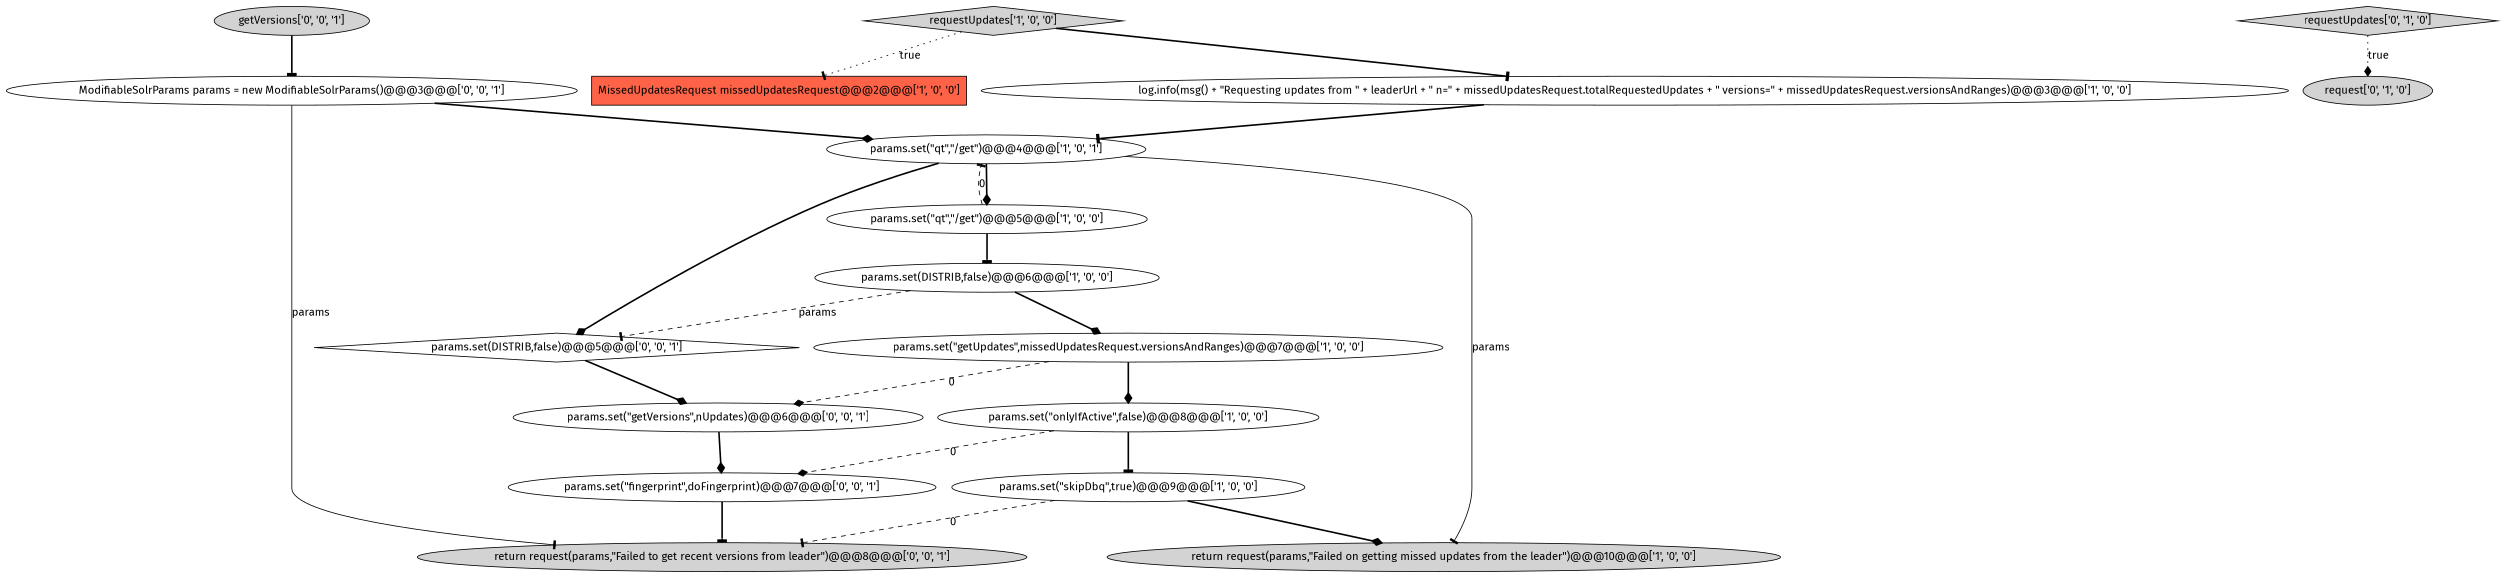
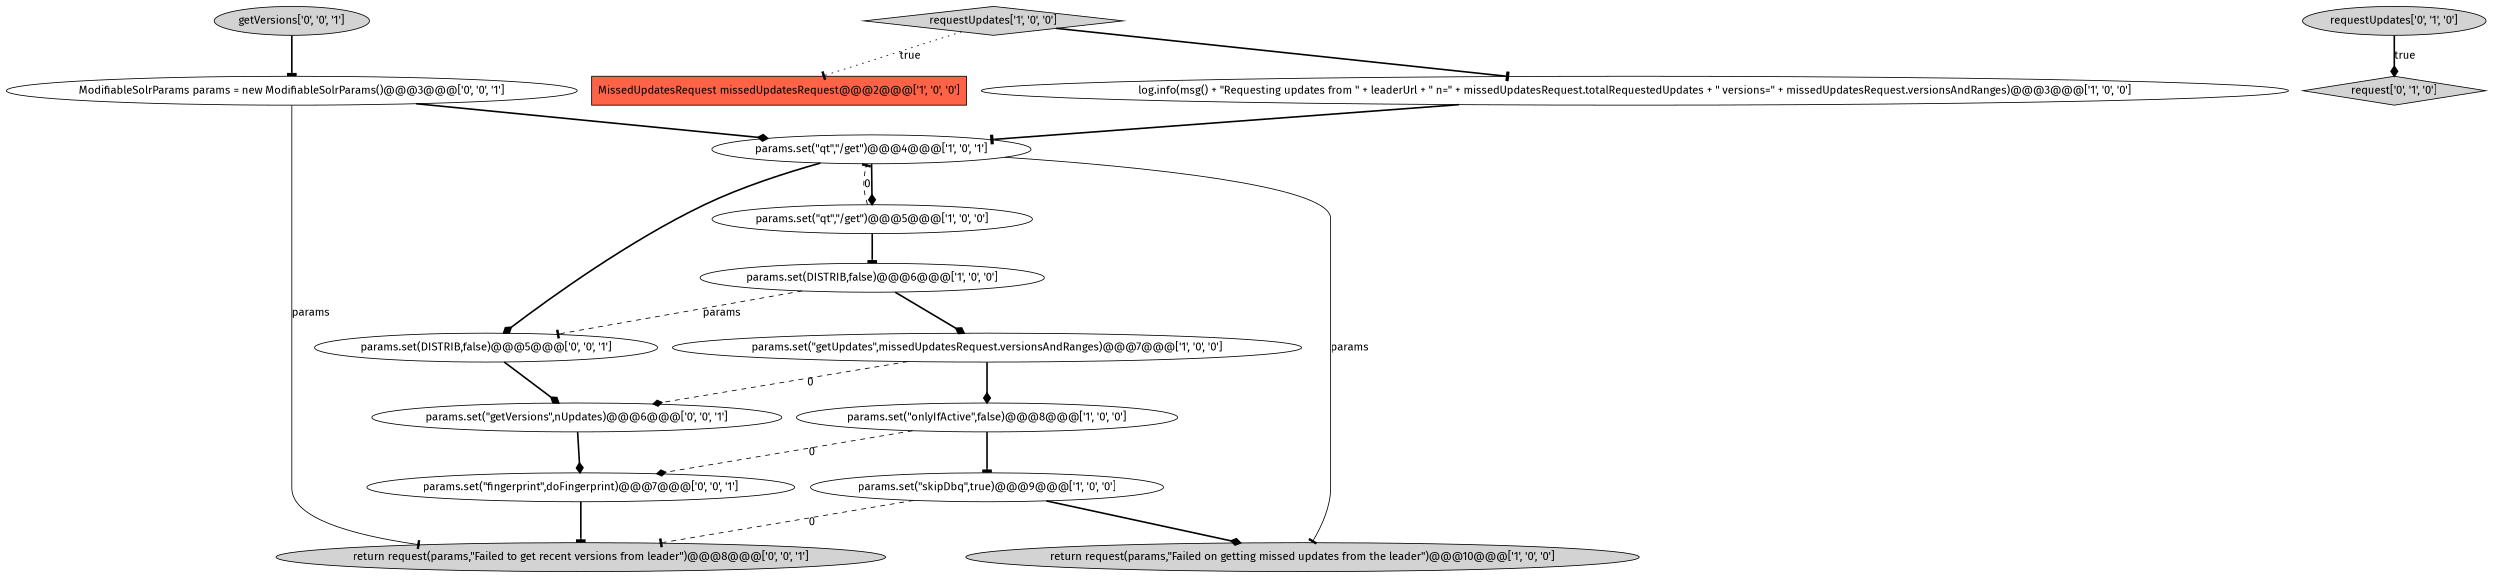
  digraph {
    fontname="Fira Sans"
    node [fillcolor=white fontname="Fira Sans" shape=ellipse style=filled]
    edge [arrowhead=tee fontname="Fira Sans" style=bold]
    n1 [label="params.set(\"fingerprint\",doFingerprint)@@@7@@@['0', '0', '1']"]
    n2 [fillcolor=lightgray label="return request(params,\"Failed to get recent versions from leader\")@@@8@@@['0', '0', '1']"]
-   n3 [fillcolor=lightgray label="requestUpdates['0', '1', '0']" shape=diamond]
-   n4 [fillcolor=lightgray label="request['0', '1', '0']"]
+   n3 [fillcolor=lightgray label="requestUpdates['0', '1', '0']"]
+   n4 [fillcolor=lightgray label="request['0', '1', '0']" shape=diamond]
    n5 [label="ModifiableSolrParams params = new ModifiableSolrParams()@@@3@@@['0', '0', '1']"]
    n6 [label="params.set(\"qt\",\"/get\")@@@4@@@['1', '0', '1']"]
-   n7 [label="params.set(DISTRIB,false)@@@5@@@['0', '0', '1']" shape=diamond]
+   n7 [label="params.set(DISTRIB,false)@@@5@@@['0', '0', '1']"]
    n8 [fillcolor=lightgray label="return request(params,\"Failed on getting missed updates from the leader\")@@@10@@@['1', '0', '0']"]
    n9 [label="params.set(\"qt\",\"/get\")@@@5@@@['1', '0', '0']"]
    n10 [label="params.set(\"getVersions\",nUpdates)@@@6@@@['0', '0', '1']"]
    n11 [label="params.set(\"onlyIfActive\",false)@@@8@@@['1', '0', '0']"]
    n12 [label="params.set(\"skipDbq\",true)@@@9@@@['1', '0', '0']"]
    n13 [label="params.set(DISTRIB,false)@@@6@@@['1', '0', '0']"]
    n14 [label="params.set(\"getUpdates\",missedUpdatesRequest.versionsAndRanges)@@@7@@@['1', '0', '0']"]
    n15 [fillcolor=lightgray label="getVersions['0', '0', '1']"]
    n16 [fillcolor=tomato label="MissedUpdatesRequest missedUpdatesRequest@@@2@@@['1', '0', '0']" shape=box]
    n17 [label="log.info(msg() + \"Requesting updates from \" + leaderUrl + \" n=\" + missedUpdatesRequest.totalRequestedUpdates + \" versions=\" + missedUpdatesRequest.versionsAndRanges)@@@3@@@['1', '0', '0']"]
    n18 [fillcolor=lightgray label="requestUpdates['1', '0', '0']" shape=diamond]
    n1 -> n2
-   n3 -> n4 [arrowhead=diamond label=true style=dotted]
+   n3 -> n4 [arrowhead=diamond label=true]
    n5 -> n2 [label=params style=solid]
    n5 -> n6 [arrowhead=diamond]
    n6 -> n7 [arrowhead=diamond]
    n6 -> n8 [label=params style=solid]
    n6 -> n9 [arrowhead=diamond]
    n7 -> n10 [arrowhead=diamond]
    n9 -> n6 [label=0 style=dashed]
    n9 -> n13
    n10 -> n1 [arrowhead=diamond]
    n11 -> n1 [arrowhead=diamond label=0 style=dashed]
    n11 -> n12
    n12 -> n2 [label=0 style=dashed]
    n12 -> n8 [arrowhead=diamond]
    n13 -> n7 [label=params style=dashed]
    n13 -> n14 [arrowhead=diamond]
    n14 -> n10 [arrowhead=diamond label=0 style=dashed]
    n14 -> n11 [arrowhead=diamond]
    n15 -> n5
    n17 -> n6
    n18 -> n16 [label=true style=dotted]
    n18 -> n17
  }
